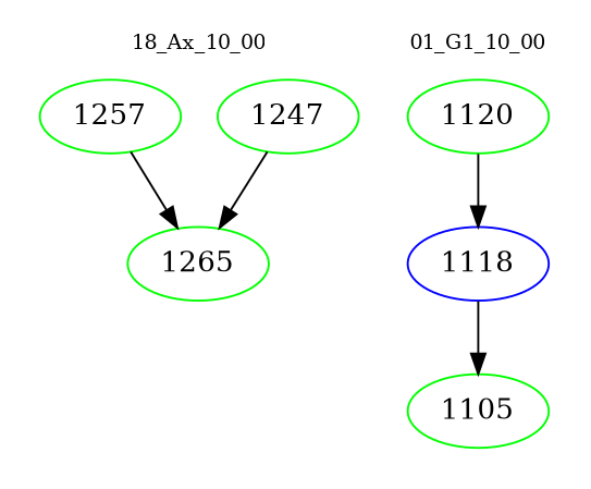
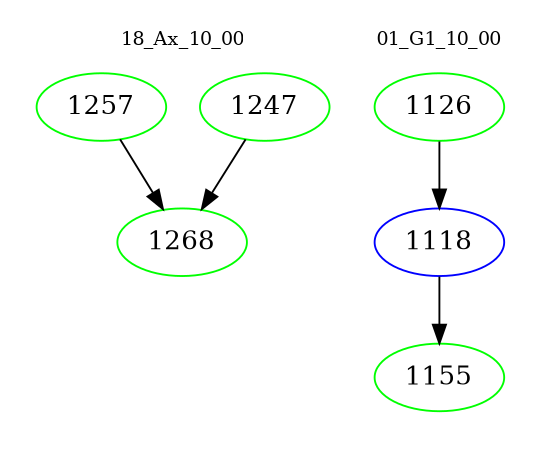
  digraph {
    node [color=green]
    edge [color=black]
    n1 [label=1247]
    n2 [label=1257]
-   n3 [label=1265]
-   n4 [label=1120]
+   n3 [label=1268]
+   n4 [label=1126]
    n5 [color=blue label=1118]
-   n6 [label=1105]
+   n6 [label=1155]
    subgraph cluster_1 {
      color=white
      fontsize=10
      label="18_Ax_10_00"
      n1
      n2
      n3
    }
    subgraph cluster_2 {
      color=white
      fontsize=10
      label="01_G1_10_00"
      n4
      n5
      n6
    }
    n1 -> n3
    n2 -> n3
    n4 -> n5
    n5 -> n6
  }
